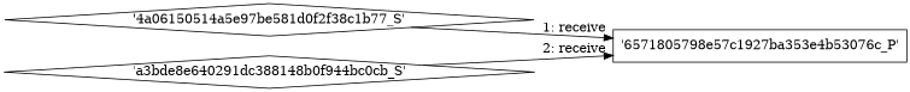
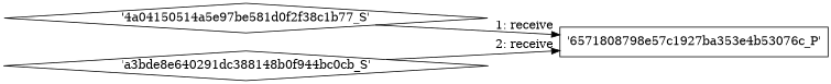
  digraph {
    engine=neato
    fixedsize=false
    fontsize=10
    nodesep=0.3
    rankdir=LR
    ranksep=0
    splines=true
    node [node_type=Socket shape=diamond]
-   "'6571805798e57c1927ba353e4b53076c_P'" [node_type=Process shape=box]
-   "'4a04150514a5e97be581d0f2f38c1b77_S'" [label="'4a06150514a5e97be581d0f2f38c1b77_S'"]
+   "'6571805798e57c1927ba353e4b53076c_P'" [node_type=Process shape=box label="'6571808798e57c1927ba353e4b53076c_P'"]
+   "'4a04150514a5e97be581d0f2f38c1b77_S'"
    n3 [label="'a3bde8e640291dc388148b0f944bc0cb_S'"]
    "'4a04150514a5e97be581d0f2f38c1b77_S'" -> "'6571805798e57c1927ba353e4b53076c_P'" [label="1: receive"]
    n3 -> "'6571805798e57c1927ba353e4b53076c_P'" [label="2: receive"]
  }
